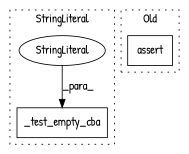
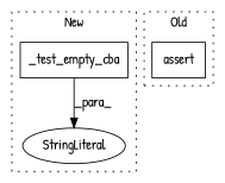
  digraph {
    fontname="Patrick Hand"
    node [shape=box fontname="Patrick Hand"]
    n1 [a=32 l="16,1" label=_test_empty_cba s="63243,63282"]
    n2 [a=45 l=18 label=StringLiteral s=63259 shape=ellipse]
    n3 [a=6 l=7 label=assert s=69257]
    subgraph cluster_1 {
-     label=StringLiteral
+     label=New
      style=dotted
      n1
      n2
    }
    subgraph cluster_2 {
      label=Old
      style=dotted
      n3
    }
-   n2 -> n1 [label=_para_ fontname="Patrick Hand"]
+   n1 -> n2 [label=_para_ fontname="Patrick Hand"]
  }
